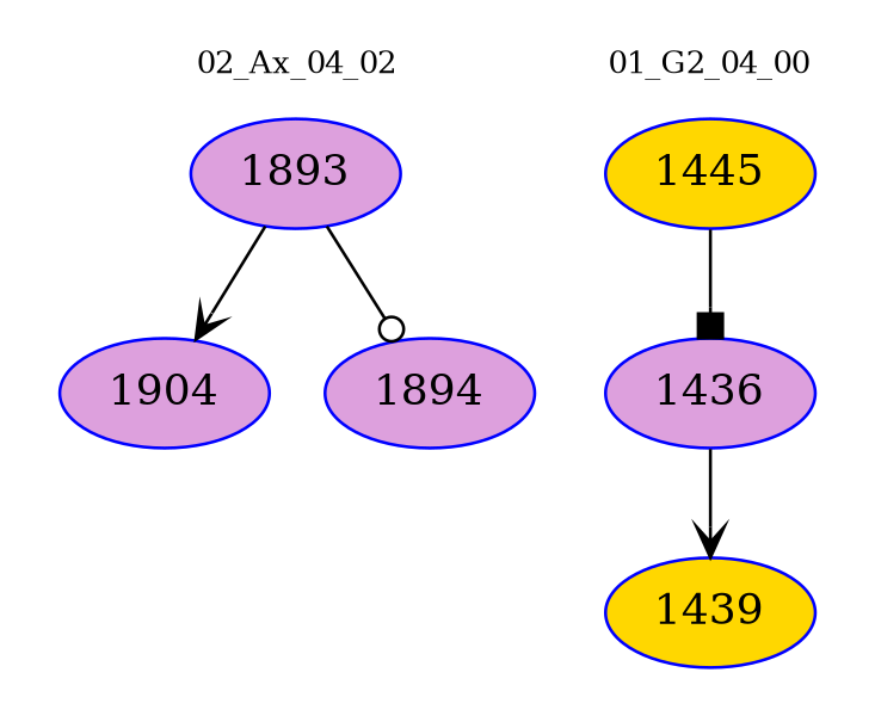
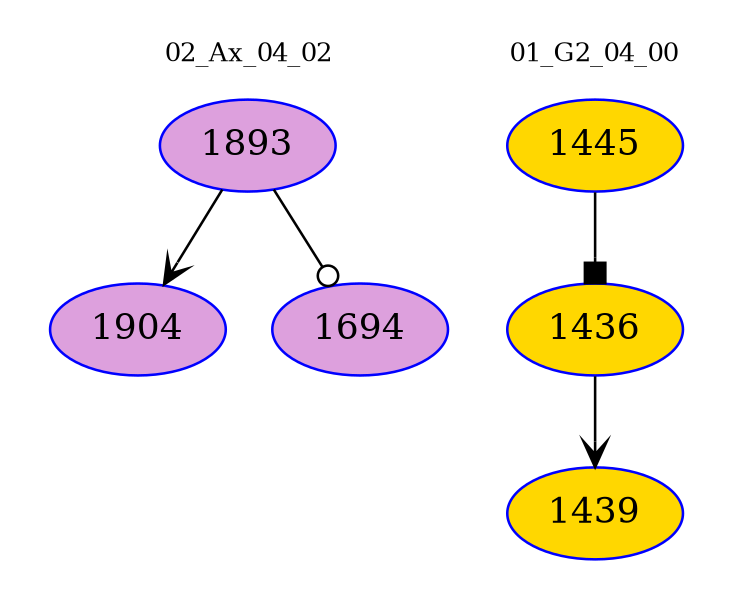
  digraph {
    node [color=blue fillcolor=plum style=filled]
    edge [arrowhead=vee color=black]
    n1 [label=1904]
    n2 [label=1893]
-   n3 [label=1894]
+   n3 [label=1694]
    n4 [fillcolor=gold label=1445]
-   n5 [label=1436]
+   n5 [fillcolor=gold label=1436]
    n6 [fillcolor=gold label=1439]
    subgraph cluster_1 {
      color=white
      fontsize=10
      label="02_Ax_04_02"
      n1
      n2
      n3
    }
    subgraph cluster_2 {
      color=white
      fontsize=10
      label="01_G2_04_00"
      n4
      n5
      n6
    }
    n2 -> n1
    n2 -> n3 [arrowhead=odot]
    n4 -> n5 [arrowhead=box]
    n5 -> n6
  }
